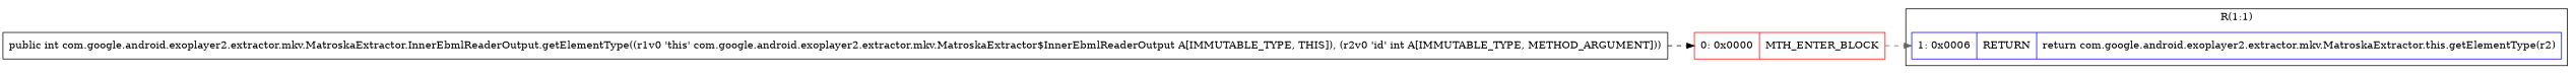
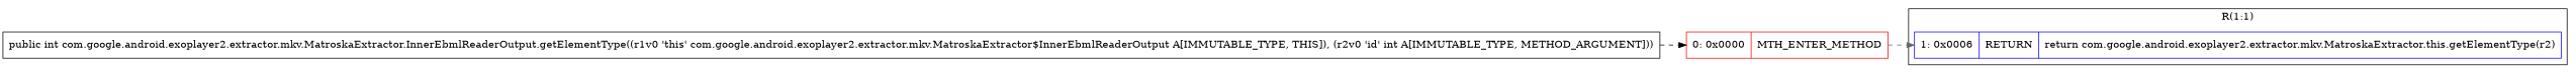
  digraph {
    rankdir=LR
    node [shape=record]
    edge [style=dashed]
    n1 [color=blue label="{1\:\ 0x0006|RETURN\l|return com.google.android.exoplayer2.extractor.mkv.MatroskaExtractor.this.getElementType(r2)\l}"]
-   n2 [color=red label="{0\:\ 0x0000|MTH_ENTER_BLOCK\l}"]
+   n2 [color=red label="{0\:\ 0x0000|MTH_ENTER_METHOD\l}"]
    n3 [label="{public int com.google.android.exoplayer2.extractor.mkv.MatroskaExtractor.InnerEbmlReaderOutput.getElementType((r1v0 'this' com.google.android.exoplayer2.extractor.mkv.MatroskaExtractor$InnerEbmlReaderOutput A[IMMUTABLE_TYPE, THIS]), (r2v0 'id' int A[IMMUTABLE_TYPE, METHOD_ARGUMENT])) }"]
    subgraph cluster_1 {
      label="R(1:1)"
      n1
    }
    n2 -> n1 [color=gray40]
    n3 -> n2 [color=black]
  }
